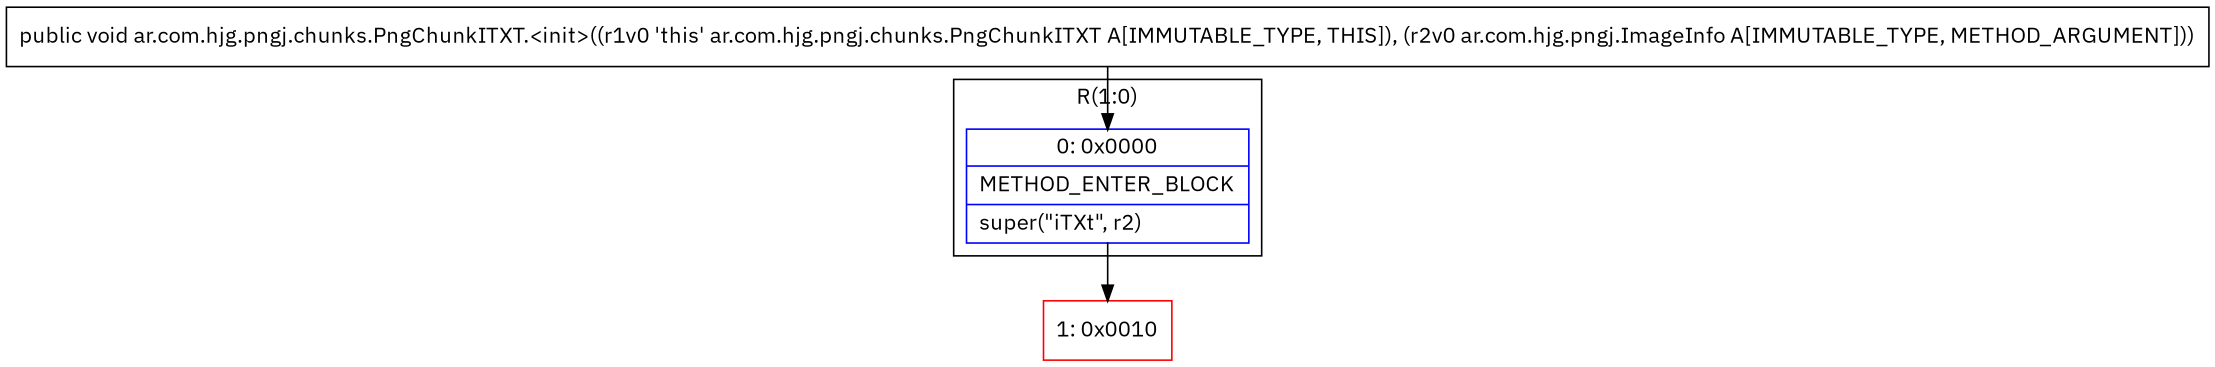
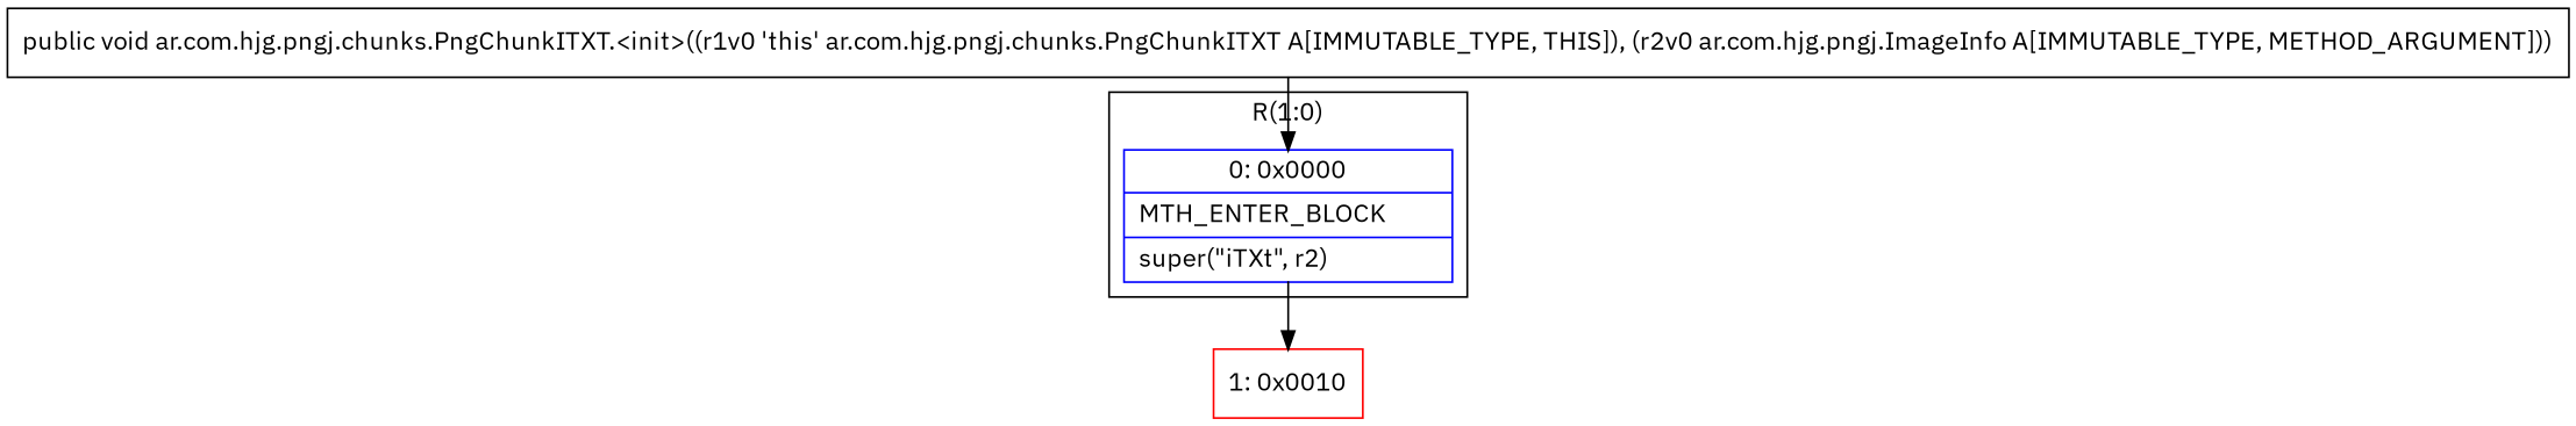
  digraph {
    fontname="IBM Plex Sans"
    node [shape=record fontname="IBM Plex Sans"]
    edge [fontname="IBM Plex Sans"]
-   n1 [color=blue label="{0\:\ 0x0000|METHOD_ENTER_BLOCK\l|super(\"iTXt\", r2)\l}"]
+   n1 [color=blue label="{0\:\ 0x0000|MTH_ENTER_BLOCK\l|super(\"iTXt\", r2)\l}"]
    n2 [color=red label="{1\:\ 0x0010}"]
    n3 [label="{public void ar.com.hjg.pngj.chunks.PngChunkITXT.\<init\>((r1v0 'this' ar.com.hjg.pngj.chunks.PngChunkITXT A[IMMUTABLE_TYPE, THIS]), (r2v0 ar.com.hjg.pngj.ImageInfo A[IMMUTABLE_TYPE, METHOD_ARGUMENT])) }"]
    subgraph cluster_1 {
      label="R(1:0)"
      n1
    }
    n1 -> n2
    n3 -> n1
  }
